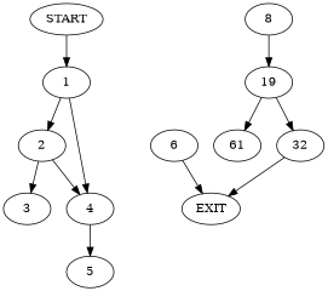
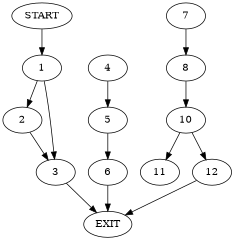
  digraph {
    fontname="DejaVu Serif"
    node [fontname="DejaVu Serif"]
    edge [fontname="DejaVu Serif"]
    n1 [label=START]
    1
    2
    3
    n5 [label=EXIT]
    4
    5
    6
+   7
    8
-   10 [label=19]
-   11 [label=61]
-   12 [label=32]
+   10
+   11
+   12
    n1 -> 1
    1 -> 2
-   1 -> 4
+   1 -> 3
    2 -> 3
-   2 -> 4
+   3 -> n5
    4 -> 5
+   5 -> 6
    6 -> n5
+   7 -> 8
    8 -> 10
    10 -> 11
    10 -> 12
    12 -> n5
  }
